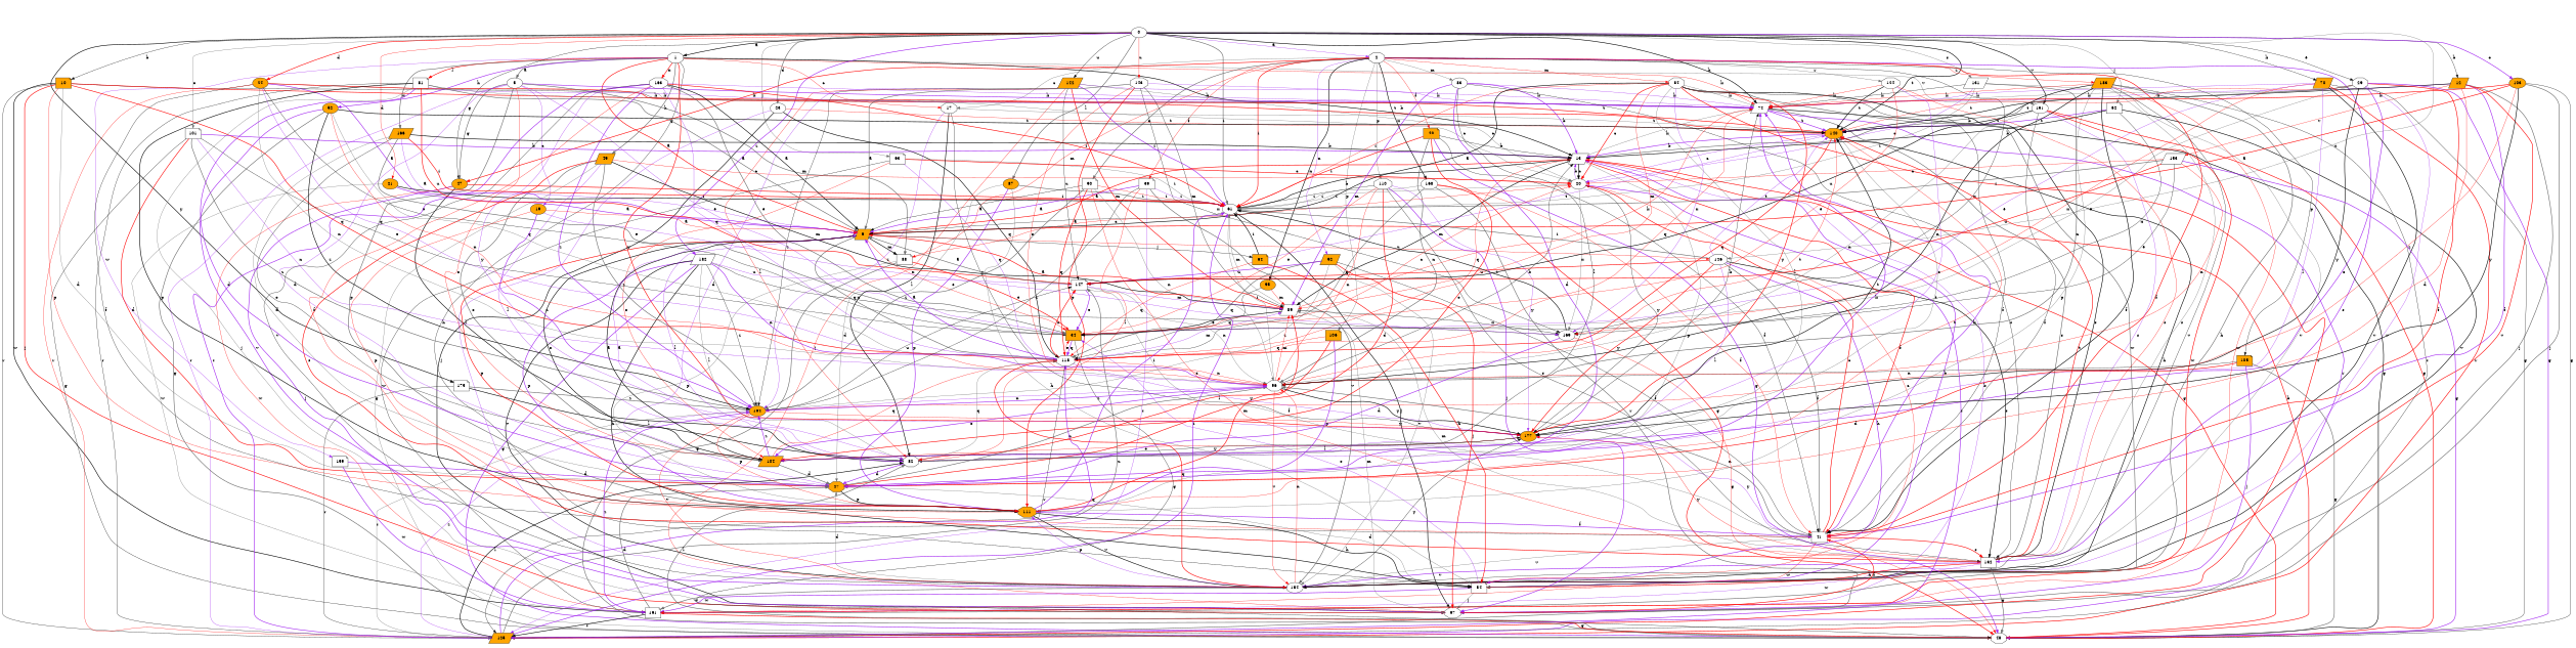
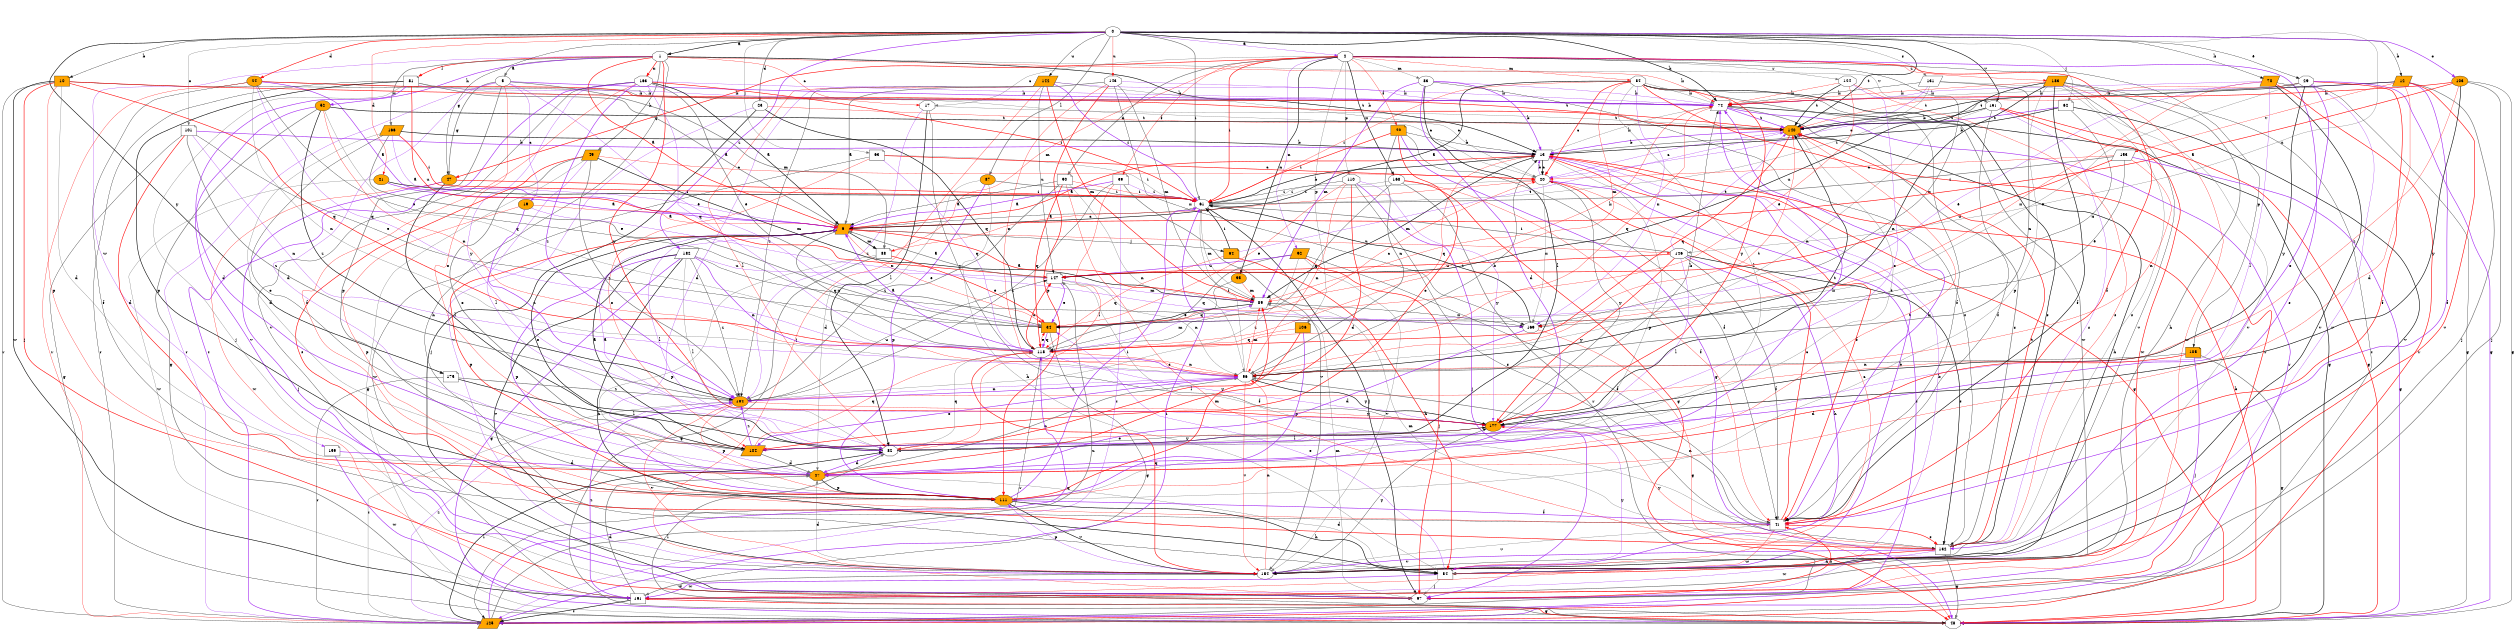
  strict digraph {
    node [fillcolor=white shape=ellipse style=filled]
    edge [color=red style=solid]
    1 [shape=octagon]
    0
    2 [shape=octagon]
    10 [fillcolor=orange shape=note]
    12 [fillcolor=orange shape=parallelogram]
    21 [fillcolor=orange]
    23
    24 [fillcolor=orange]
    29 [shape=octagon]
    47 [fillcolor=orange]
    61
    62 [shape=note]
    63 [shape=note]
    70 [fillcolor=orange shape=parallelogram]
    74 [shape=parallelogram]
    n16 [fillcolor=orange label=87]
    101 [shape=note]
    103 [fillcolor=orange]
    131 [shape=parallelogram]
    140 [fillcolor=orange shape=octagon]
    142 [fillcolor=orange shape=parallelogram]
    143 [shape=octagon]
    146 [shape=octagon]
    151
    175 [shape=note]
    182 [shape=parallelogram]
    5
    6 [fillcolor=orange shape=parallelogram]
    13 [shape=parallelogram]
    17 [shape=octagon]
    49 [fillcolor=orange shape=parallelogram]
    52 [fillcolor=orange]
    54 [shape=note]
    81 [shape=note]
    159 [shape=note]
    163 [shape=octagon]
    166 [fillcolor=orange shape=parallelogram]
    177 [fillcolor=orange]
    39 [shape=note]
    40 [fillcolor=orange shape=note]
    41 [shape=note]
    83
    84 [shape=octagon]
    88 [shape=note]
    90 [shape=note]
    92 [fillcolor=orange shape=parallelogram]
    95 [fillcolor=orange]
    105 [fillcolor=orange shape=note]
    106 [fillcolor=orange shape=note]
    110 [shape=octagon]
    124 [shape=octagon]
    132 [shape=note]
    168
    169
    183 [fillcolor=orange shape=parallelogram]
    27 [fillcolor=orange shape=octagon]
    111 [fillcolor=orange shape=octagon]
    125 [fillcolor=orange shape=parallelogram]
    118 [shape=octagon]
    67 [shape=octagon]
    161 [shape=note]
    153 [shape=parallelogram]
    154
    34 [fillcolor=orange shape=note]
    96 [shape=octagon]
    104 [fillcolor=orange shape=parallelogram]
    48 [shape=octagon]
    82 [shape=octagon]
    89 [shape=parallelogram]
    20
    184 [fillcolor=orange]
    147 [shape=note]
    19 [fillcolor=orange]
    64 [fillcolor=orange shape=note]
    1 -> 74 [label=k]
    1 -> 151 [color=gray40 label=v]
    1 -> 5 [color=gray40 label=a style=bold]
    1 -> 6 [label=a style=bold]
    1 -> 13 [color=black label=b style=bold]
    1 -> 17 [label=c]
    1 -> 49 [color=gray40 label=h style=bold]
    1 -> 52 [color=purple label=h style=bold]
    1 -> 54 [color=black label=h]
    1 -> 81 [label=l style=bold]
    1 -> 159 [color=purple label=w]
    1 -> 163 [label=x style=bold]
    1 -> 166 [color=gray40 label=x style=bold]
    1 -> 177 [label=y style=bold]
    0 -> 1 [color=black label=a style=bold]
    0 -> 2 [color=purple label=a]
    0 -> 10 [color=black label=b]
    0 -> 12 [color=black label=b]
    0 -> 21 [label=d]
    0 -> 23 [color=gray40 label=d style=bold]
    0 -> 24 [label=d style=bold]
    0 -> 29 [color=black label=e]
    0 -> 47 [color=black label=g]
    0 -> 61 [color=gray40 label=i style=bold]
    0 -> 62 [color=gray40 label=j]
    0 -> 63 [color=gray40 label=j]
    0 -> 70 [color=black label=k]
    0 -> 74 [color=black label=k style=bold]
    0 -> n16 [color=gray40 label=l style=bold]
    0 -> 101 [color=gray40 label=o]
    0 -> 103 [color=purple label=o style=bold]
    0 -> 131 [color=gray40 label=s]
    0 -> 140 [color=black label=t style=bold]
    0 -> 142 [color=black label=u]
    0 -> 143 [label=u]
    0 -> 146 [color=gray40 label=u]
    0 -> 151 [color=black label=v style=bold]
    0 -> 175 [color=black label=y style=bold]
    0 -> 182 [color=purple label=z style=bold]
    2 -> 47 [label=g style=bold]
    2 -> 61 [label=i style=bold]
    2 -> 17 [color=gray40 label=c]
    2 -> 39 [label=f]
    2 -> 40 [label=f]
    2 -> 41 [label=f style=bold]
    2 -> 83 [color=gray40 label=m]
    2 -> 84 [label=m]
    2 -> 88 [label=m]
    2 -> 90 [color=gray40 label=n style=bold]
    2 -> 92 [color=purple label=n]
    2 -> 95 [color=black label=n style=bold]
    2 -> 105 [color=black label=p]
    2 -> 106 [color=gray40 label=p]
    2 -> 110 [color=gray40 label=p]
    2 -> 124 [color=gray40 label=r]
    2 -> 132 [color=purple label=s style=bold]
    2 -> 168 [color=black label=x style=bold]
    2 -> 169 [color=black label=x]
    2 -> 183 [label=z]
    10 -> 74 [color=black label=k]
    10 -> 140 [label=t style=bold]
    10 -> 27 [color=gray40 label=d]
    10 -> 111 [label=p]
    10 -> 125 [color=black label=r]
    10 -> 118 [label=q style=bold]
    10 -> 67 [label=j style=bold]
    10 -> 161 [color=black label=w style=bold]
    12 -> 74 [color=purple label=k]
    12 -> 140 [color=black label=t style=bold]
    12 -> 41 [color=purple label=f style=bold]
    12 -> 27 [label=d]
    12 -> 67 [color=gray40 label=j style=bold]
    12 -> 153 [label=v]
    12 -> 154 [label=v style=bold]
    21 -> 61 [color=black label=i style=bold]
    21 -> 6 [color=purple label=a style=bold]
    21 -> 161 [color=gray40 label=w]
    23 -> 140 [label=t]
    23 -> 118 [color=black label=q style=bold]
    23 -> 67 [color=black label=j style=bold]
    23 -> 154 [color=purple label=v]
    24 -> 74 [color=gray40 label=k]
    24 -> 140 [label=t style=bold]
    24 -> 6 [color=purple label=a style=bold]
    24 -> 41 [color=black label=f]
    24 -> 125 [label=r]
    24 -> 118 [color=purple label=q]
    24 -> 34 [color=black label=e]
    24 -> 96 [color=gray40 label=n]
    29 -> 74 [color=gray40 label=k]
    29 -> 140 [label=t]
    29 -> 13 [color=gray40 label=b style=bold]
    29 -> 177 [color=black label=y style=bold]
    29 -> 41 [label=f style=bold]
    29 -> 154 [color=purple label=v]
    29 -> 34 [color=gray40 label=e]
    29 -> 104 [color=purple label=o style=bold]
    29 -> 48 [color=purple label=g style=bold]
    47 -> 61 [label=i style=bold]
    47 -> 67 [color=purple label=j style=bold]
    47 -> 161 [label=w]
    47 -> 82 [color=black label=l style=bold]
    61 -> 6 [color=black label=a]
    61 -> 13 [color=black label=b style=bold]
    61 -> 67 [color=black label=j style=bold]
    61 -> 89 [color=gray40 label=m]
    62 -> 140 [color=purple label=t style=bold]
    62 -> 13 [color=black label=b style=bold]
    62 -> 169 [color=black label=x]
    62 -> 154 [color=black label=v style=bold]
    63 -> 61 [color=gray40 label=i]
    63 -> 118 [color=purple label=q]
    63 -> 161 [color=black label=w]
    63 -> 104 [label=o]
    63 -> 20 [label=c style=bold]
    70 -> 74 [color=purple label=k]
    70 -> 169 [label=x]
    70 -> 125 [label=r style=bold]
    70 -> 154 [color=black label=v style=bold]
    70 -> 34 [color=purple label=e]
    70 -> 48 [color=black label=g]
    70 -> 82 [color=purple label=l]
    74 -> 140 [color=purple label=t style=bold]
    74 -> 132 [color=gray40 label=s style=bold]
    74 -> 125 [color=purple label=r style=bold]
    74 -> 118 [label=q]
    74 -> 48 [color=black label=g style=bold]
    n16 -> 61 [color=gray40 label=i style=bold]
    n16 -> 54 [color=gray40 label=h]
    n16 -> 27 [color=gray40 label=d]
    n16 -> 111 [color=purple label=p style=bold]
    101 -> 13 [color=purple label=b style=bold]
    101 -> 27 [label=d style=bold]
    101 -> 34 [color=black label=e]
    101 -> 96 [color=purple label=n]
    101 -> 48 [color=black label=g]
    101 -> 184 [color=gray40 label=z style=bold]
    103 -> 74 [label=k style=bold]
    103 -> 6 [label=a style=bold]
    103 -> 177 [color=black label=y style=bold]
    103 -> 67 [color=gray40 label=j style=bold]
    103 -> 48 [color=black label=g]
    103 -> 184 [label=z]
    131 -> 61 [color=gray40 label=i]
    131 -> 74 [color=black label=k]
    131 -> 154 [color=gray40 label=v]
    131 -> 96 [color=gray40 label=n style=bold]
    131 -> 20 [color=purple label=c]
    140 -> 13 [color=purple label=b style=bold]
    140 -> 54 [color=black label=h style=bold]
    140 -> 118 [label=q style=bold]
    140 -> 20 [color=purple label=c]
    142 -> 61 [color=purple label=i style=bold]
    142 -> 74 [color=purple label=k]
    142 -> 27 [color=purple label=d]
    142 -> 67 [label=j]
    142 -> 82 [label=l]
    142 -> 89 [label=m style=bold]
    142 -> 20 [color=gray40 label=c]
    142 -> 184 [color=black label=z]
    142 -> 147 [color=black label=u]
    143 -> 74 [color=purple label=k]
    143 -> 6 [color=gray40 label=a style=bold]
    143 -> 169 [color=black label=x]
    143 -> 111 [label=p style=bold]
    143 -> 96 [label=n]
    143 -> 89 [color=black label=m]
    146 -> 61 [color=gray40 label=i style=bold]
    146 -> 140 [color=purple label=t]
    146 -> 54 [color=purple label=h style=bold]
    146 -> 177 [label=y style=bold]
    146 -> 41 [color=gray40 label=f style=bold]
    146 -> 132 [color=black label=s style=bold]
    146 -> 82 [color=purple label=l]
    146 -> 147 [label=u style=bold]
    151 -> 140 [color=black label=t style=bold]
    151 -> 41 [color=black label=f]
    151 -> 132 [color=purple label=s]
    151 -> 161 [label=w style=bold]
    151 -> 96 [color=gray40 label=n]
    151 -> 48 [label=g style=bold]
    175 -> 125 [color=black label=r]
    175 -> 82 [color=black label=l style=bold]
    175 -> 184 [color=gray40 label=z style=bold]
    182 -> 54 [color=black label=h style=bold]
    182 -> 169 [color=black label=x]
    182 -> 111 [color=purple label=p style=bold]
    182 -> 154 [color=black label=v style=bold]
    182 -> 96 [color=purple label=n style=bold]
    182 -> 48 [color=purple label=g style=bold]
    182 -> 82 [color=gray40 label=l]
    182 -> 184 [color=black label=z]
    182 -> 147 [color=purple label=u]
    5 -> 47 [color=gray40 label=g style=bold]
    5 -> 74 [color=purple label=k style=bold]
    5 -> 88 [color=gray40 label=m style=bold]
    5 -> 27 [color=purple label=d]
    5 -> 111 [color=gray40 label=p style=bold]
    5 -> 125 [color=purple label=r]
    5 -> 34 [color=purple label=e]
    5 -> 104 [label=o]
    5 -> 19 [color=purple label=c]
    6 -> 146 [label=u]
    6 -> 88 [color=black label=m style=bold]
    6 -> 111 [label=p style=bold]
    6 -> 118 [color=gray40 label=q style=bold]
    6 -> 34 [label=e]
    6 -> 104 [color=black label=o style=bold]
    6 -> 82 [color=purple label=l]
    6 -> 64 [color=black label=j]
    13 -> 74 [color=gray40 label=k]
    13 -> 6 [label=a style=bold]
    13 -> 41 [label=f style=bold]
    13 -> 111 [color=gray40 label=p]
    13 -> 118 [label=q]
    13 -> 48 [label=g style=bold]
    13 -> 89 [color=black label=m style=bold]
    13 -> 20 [color=black label=c style=bold]
    17 -> 140 [color=gray40 label=t]
    17 -> 177 [color=black label=y]
    17 -> 82 [color=black label=l style=bold]
    17 -> 184 [color=purple label=z]
    49 -> 132 [label=s style=bold]
    49 -> 104 [color=gray40 label=o style=bold]
    49 -> 48 [color=gray40 label=g]
    49 -> 82 [color=purple label=l]
    49 -> 89 [color=black label=m style=bold]
    49 -> 20 [label=c]
    49 -> 184 [color=gray40 label=z style=bold]
    52 -> 140 [color=black label=t style=bold]
    52 -> 118 [color=gray40 label=q]
    52 -> 154 [color=purple label=v style=bold]
    52 -> 96 [label=n]
    52 -> 48 [color=gray40 label=g style=bold]
    52 -> 184 [color=black label=z style=bold]
    54 -> 13 [color=purple label=b style=bold]
-   41 -> 177 [color=purple label=y]
+   54 -> 177 [color=purple label=y]
    54 -> 27 [color=gray40 label=d]
    54 -> 67 [color=gray40 label=j]
    54 -> 161 [color=purple label=w style=bold]
    54 -> 34 [color=purple label=e]
    54 -> 20 [label=c]
    81 -> 74 [color=purple label=k]
    81 -> 6 [color=gray40 label=a style=bold]
    81 -> 27 [color=purple label=d style=bold]
    81 -> 111 [color=black label=p style=bold]
    81 -> 125 [color=black label=r]
    81 -> 67 [color=gray40 label=j]
    81 -> 20 [color=gray40 label=c]
    81 -> 147 [label=u style=bold]
    159 -> 27 [color=purple label=d style=bold]
    159 -> 161 [color=purple label=w style=bold]
    163 -> 61 [label=i style=bold]
    163 -> 74 [color=purple label=k]
    163 -> 6 [color=black label=a style=bold]
    163 -> 177 [color=purple label=y]
    163 -> 41 [label=f]
    163 -> 125 [color=purple label=r style=bold]
    163 -> 118 [color=purple label=q]
    163 -> 154 [color=black label=v]
    163 -> 34 [color=gray40 label=e style=bold]
    163 -> 184 [color=purple label=z style=bold]
    166 -> 61 [label=i style=bold]
    166 -> 6 [color=purple label=a]
    166 -> 13 [color=black label=b style=bold]
    166 -> 27 [color=gray40 label=d]
    166 -> 34 [color=gray40 label=e style=bold]
    166 -> 104 [color=black label=o]
    177 -> 74 [color=black label=k]
    177 -> 140 [color=black label=t style=bold]
    177 -> 104 [label=o]
    177 -> 82 [color=gray40 label=l]
    39 -> 61 [color=purple label=i]
    39 -> 6 [color=purple label=a style=bold]
    39 -> 125 [color=purple label=r]
    39 -> 154 [color=gray40 label=v style=bold]
    39 -> 82 [label=l]
    39 -> 184 [color=black label=z]
    40 -> 61 [label=i style=bold]
    40 -> 13 [color=black label=b]
    40 -> 41 [color=black label=f]
    40 -> 96 [color=gray40 label=n style=bold]
    40 -> 104 [label=o style=bold]
    40 -> 48 [color=purple label=g style=bold]
    41 -> 74 [color=purple label=k style=bold]
    41 -> 132 [label=s style=bold]
    41 -> 161 [label=w]
    41 -> 154 [color=gray40 label=v]
    41 -> 96 [color=gray40 label=n style=bold]
    41 -> 20 [label=c style=bold]
    83 -> 74 [color=purple label=k]
    83 -> 13 [color=purple label=b style=bold]
    83 -> 132 [color=black label=s]
    83 -> 27 [color=purple label=d style=bold]
-   83 -> 82 [color=black label=l]
+   83 -> 82 [color=black label=l style=bold]
    83 -> 89 [color=purple label=m style=bold]
    84 -> 61 [label=i]
    84 -> 74 [color=gray40 label=k]
    84 -> 6 [color=black label=a style=bold]
    84 -> 177 [label=y style=bold]
    84 -> 41 [color=black label=f]
    84 -> 132 [color=black label=s style=bold]
    84 -> 169 [color=purple label=x]
    84 -> 125 [label=r style=bold]
    84 -> 161 [color=gray40 label=w style=bold]
    84 -> 82 [color=gray40 label=l]
    84 -> 89 [label=m]
    84 -> 20 [label=c style=bold]
    88 -> 111 [color=gray40 label=p]
    88 -> 34 [label=e style=bold]
    88 -> 48 [color=gray40 label=g style=bold]
    88 -> 20 [label=c]
    90 -> 61 [label=i]
    90 -> 6 [color=black label=a]
    90 -> 132 [label=s]
    90 -> 118 [label=q style=bold]
    90 -> 96 [color=gray40 label=n]
    90 -> 184 [color=gray40 label=z style=bold]
    92 -> 41 [color=black label=f]
    92 -> 118 [color=gray40 label=q style=bold]
    92 -> 67 [label=j style=bold]
    92 -> 154 [color=gray40 label=v]
    92 -> 184 [color=gray40 label=z]
    92 -> 147 [color=purple label=u style=bold]
    95 -> 118 [color=black label=q]
    95 -> 89 [label=m]
    105 -> 27 [label=d style=bold]
    105 -> 67 [color=purple label=j style=bold]
    105 -> 96 [color=black label=n]
    105 -> 48 [color=gray40 label=g style=bold]
    106 -> 111 [color=purple label=p style=bold]
    106 -> 118 [label=q]
    106 -> 82 [label=l style=bold]
    110 -> 61 [color=black label=i]
    110 -> 177 [color=purple label=y]
    110 -> 132 [color=black label=s]
    110 -> 27 [label=d style=bold]
    110 -> 67 [color=purple label=j style=bold]
    110 -> 34 [label=e]
    110 -> 96 [label=n]
    124 -> 74 [label=k]
    124 -> 140 [color=black label=t style=bold]
    124 -> 132 [label=s]
    124 -> 34 [label=e]
    124 -> 104 [color=purple label=o]
    132 -> 140 [label=t style=bold]
    132 -> 54 [label=h style=bold]
    132 -> 177 [label=y]
    132 -> 161 [color=purple label=w]
    132 -> 154 [color=purple label=v style=bold]
    132 -> 48 [color=gray40 label=g style=bold]
    132 -> 89 [color=gray40 label=m]
    168 -> 61 [color=gray40 label=i]
    168 -> 41 [label=f]
    168 -> 125 [color=gray40 label=r style=bold]
    168 -> 118 [color=black label=q]
    168 -> 48 [label=g style=bold]
    169 -> 61 [color=black label=i style=bold]
    169 -> 27 [color=purple label=d style=bold]
    169 -> 48 [label=g]
    183 -> 74 [label=k]
    183 -> 54 [color=gray40 label=h style=bold]
    183 -> 41 [color=black label=f style=bold]
    183 -> 132 [color=gray40 label=s]
    183 -> 111 [color=gray40 label=p]
    183 -> 125 [color=black label=r]
    183 -> 161 [label=w]
    183 -> 154 [color=black label=v]
    183 -> 96 [color=black label=n style=bold]
    183 -> 147 [color=black label=u style=bold]
    27 -> 74 [color=purple label=k style=bold]
    27 -> 111 [color=black label=p style=bold]
    27 -> 96 [color=gray40 label=n style=bold]
    111 -> 61 [color=purple label=i style=bold]
    111 -> 140 [label=t]
    111 -> 54 [color=black label=h style=bold]
    111 -> 41 [color=purple label=f style=bold]
    111 -> 154 [color=black label=v style=bold]
    111 -> 89 [label=m style=bold]
    125 -> 61 [color=purple label=i style=bold]
    125 -> 118 [color=purple label=q style=bold]
    125 -> 82 [color=black label=l style=bold]
    125 -> 184 [color=purple label=z]
    125 -> 147 [color=gray40 label=u style=bold]
    118 -> 6 [color=purple label=a style=bold]
    118 -> 177 [color=purple label=y]
    118 -> 125 [color=black label=r]
    118 -> 34 [label=e]
    118 -> 96 [label=n]
    118 -> 89 [color=purple label=m]
    118 -> 147 [label=u style=bold]
    67 -> 13 [color=purple label=b]
    67 -> 41 [label=f style=bold]
    67 -> 89 [color=gray40 label=m]
    161 -> 27 [color=gray40 label=d style=bold]
    161 -> 125 [color=black label=r style=bold]
    161 -> 48 [label=g style=bold]
    161 -> 184 [color=purple label=z style=bold]
    153 -> 61 [color=gray40 label=i style=bold]
    153 -> 34 [color=black label=e]
    153 -> 96 [label=n]
    153 -> 48 [color=purple label=g style=bold]
    153 -> 20 [label=c]
    153 -> 147 [label=u style=bold]
    154 -> 177 [color=black label=y]
    154 -> 27 [color=gray40 label=d]
    154 -> 111 [color=purple label=p]
    154 -> 118 [label=q style=bold]
    154 -> 161 [color=gray40 label=w style=bold]
    154 -> 96 [label=n]
    34 -> 118 [color=purple label=q style=bold]
    34 -> 48 [color=black label=g]
    34 -> 20 [label=c]
    96 -> 61 [color=gray40 label=i]
    96 -> 140 [label=t]
    96 -> 13 [color=black label=b]
    96 -> 177 [color=black label=y style=bold]
    96 -> 154 [label=v]
    96 -> 104 [color=purple label=o style=bold]
    96 -> 89 [label=m]
    96 -> 184 [color=purple label=z style=bold]
    104 -> 6 [color=black label=a style=bold]
    104 -> 177 [color=black label=y]
    104 -> 27 [color=gray40 label=d style=bold]
    104 -> 118 [label=q]
    104 -> 184 [color=purple label=z style=bold]
    48 -> 13 [label=b style=bold]
    48 -> 82 [color=gray40 label=l style=bold]
    82 -> 140 [color=gray40 label=t]
    82 -> 6 [color=purple label=a]
    82 -> 27 [color=purple label=d style=bold]
    82 -> 118 [color=gray40 label=q]
    89 -> 74 [label=k]
    89 -> 6 [label=a style=bold]
    89 -> 169 [color=black label=x]
    89 -> 34 [color=black label=e style=bold]
    20 -> 61 [color=gray40 label=i]
    20 -> 13 [color=purple label=b]
    20 -> 177 [color=black label=y]
    20 -> 169 [color=gray40 label=x]
    20 -> 125 [color=purple label=r style=bold]
    184 -> 177 [label=y]
    184 -> 111 [label=p]
    184 -> 125 [color=gray40 label=r]
    184 -> 154 [label=v]
    184 -> 96 [color=purple label=n]
    184 -> 147 [color=black label=u]
    147 -> 6 [color=gray40 label=a style=bold]
    147 -> 41 [color=gray40 label=f]
    147 -> 34 [color=purple label=e style=bold]
    147 -> 96 [color=gray40 label=n]
    147 -> 89 [color=purple label=m]
    19 -> 6 [label=a]
    19 -> 169 [color=purple label=x]
    19 -> 111 [label=p]
    19 -> 184 [color=purple label=z style=bold]
    64 -> 61 [color=black label=i style=bold]
    64 -> 140 [color=purple label=t]
    64 -> 54 [label=h style=bold]
    64 -> 118 [label=q]
  }
